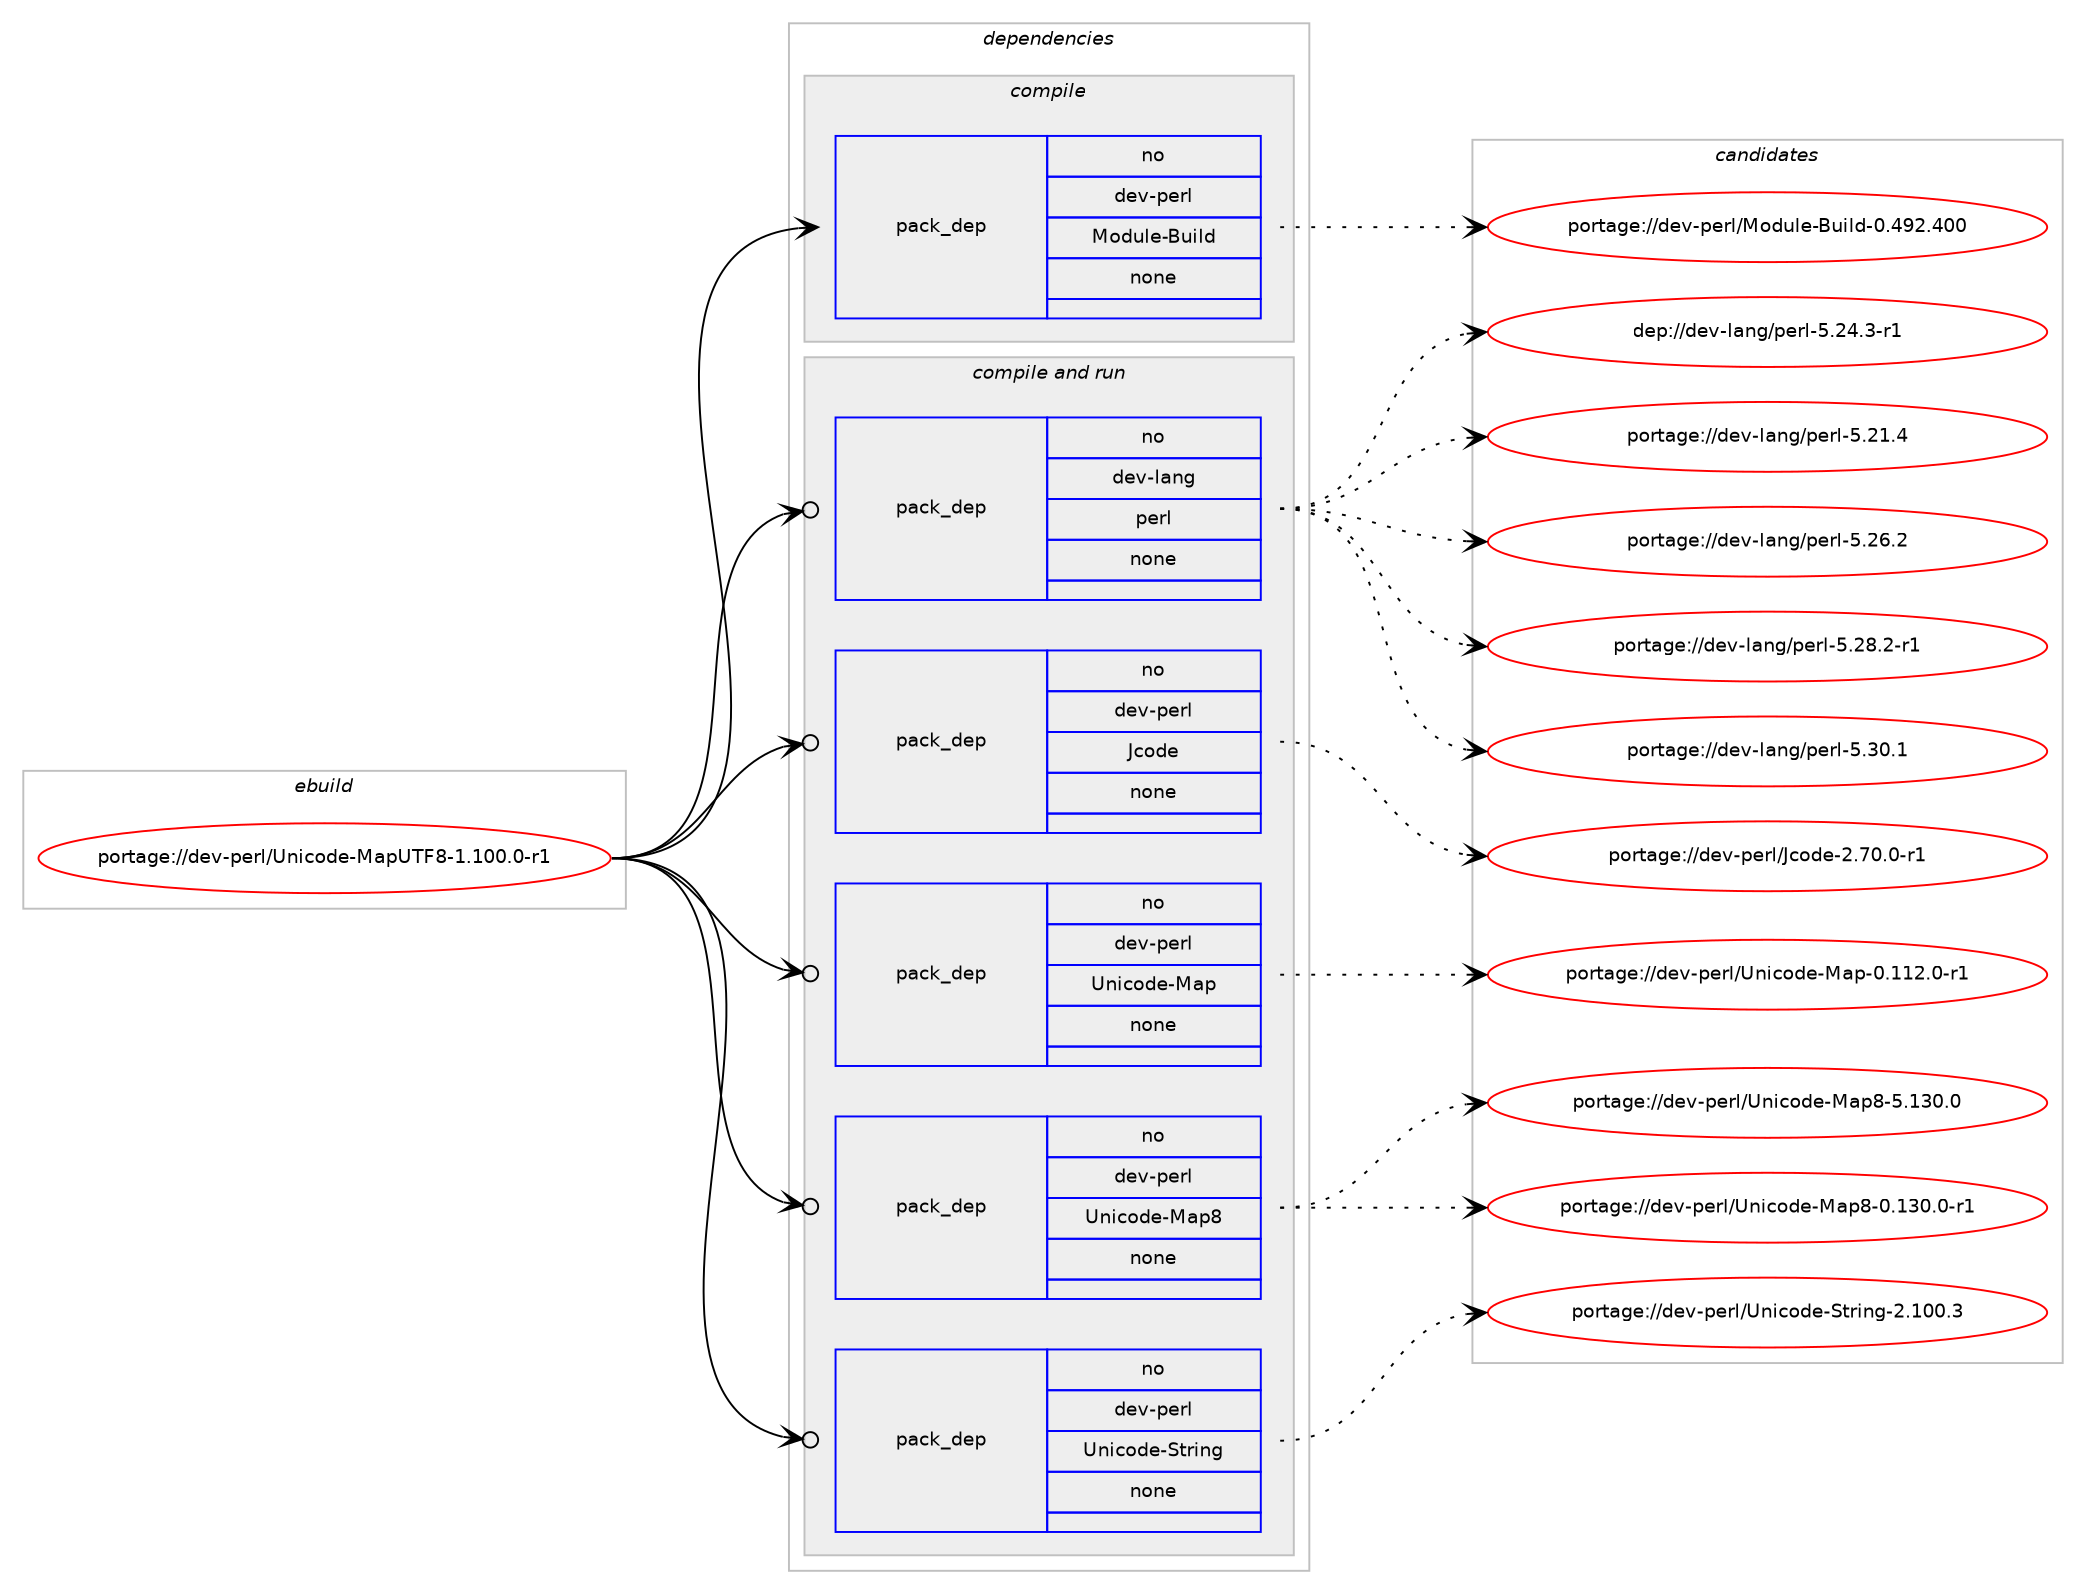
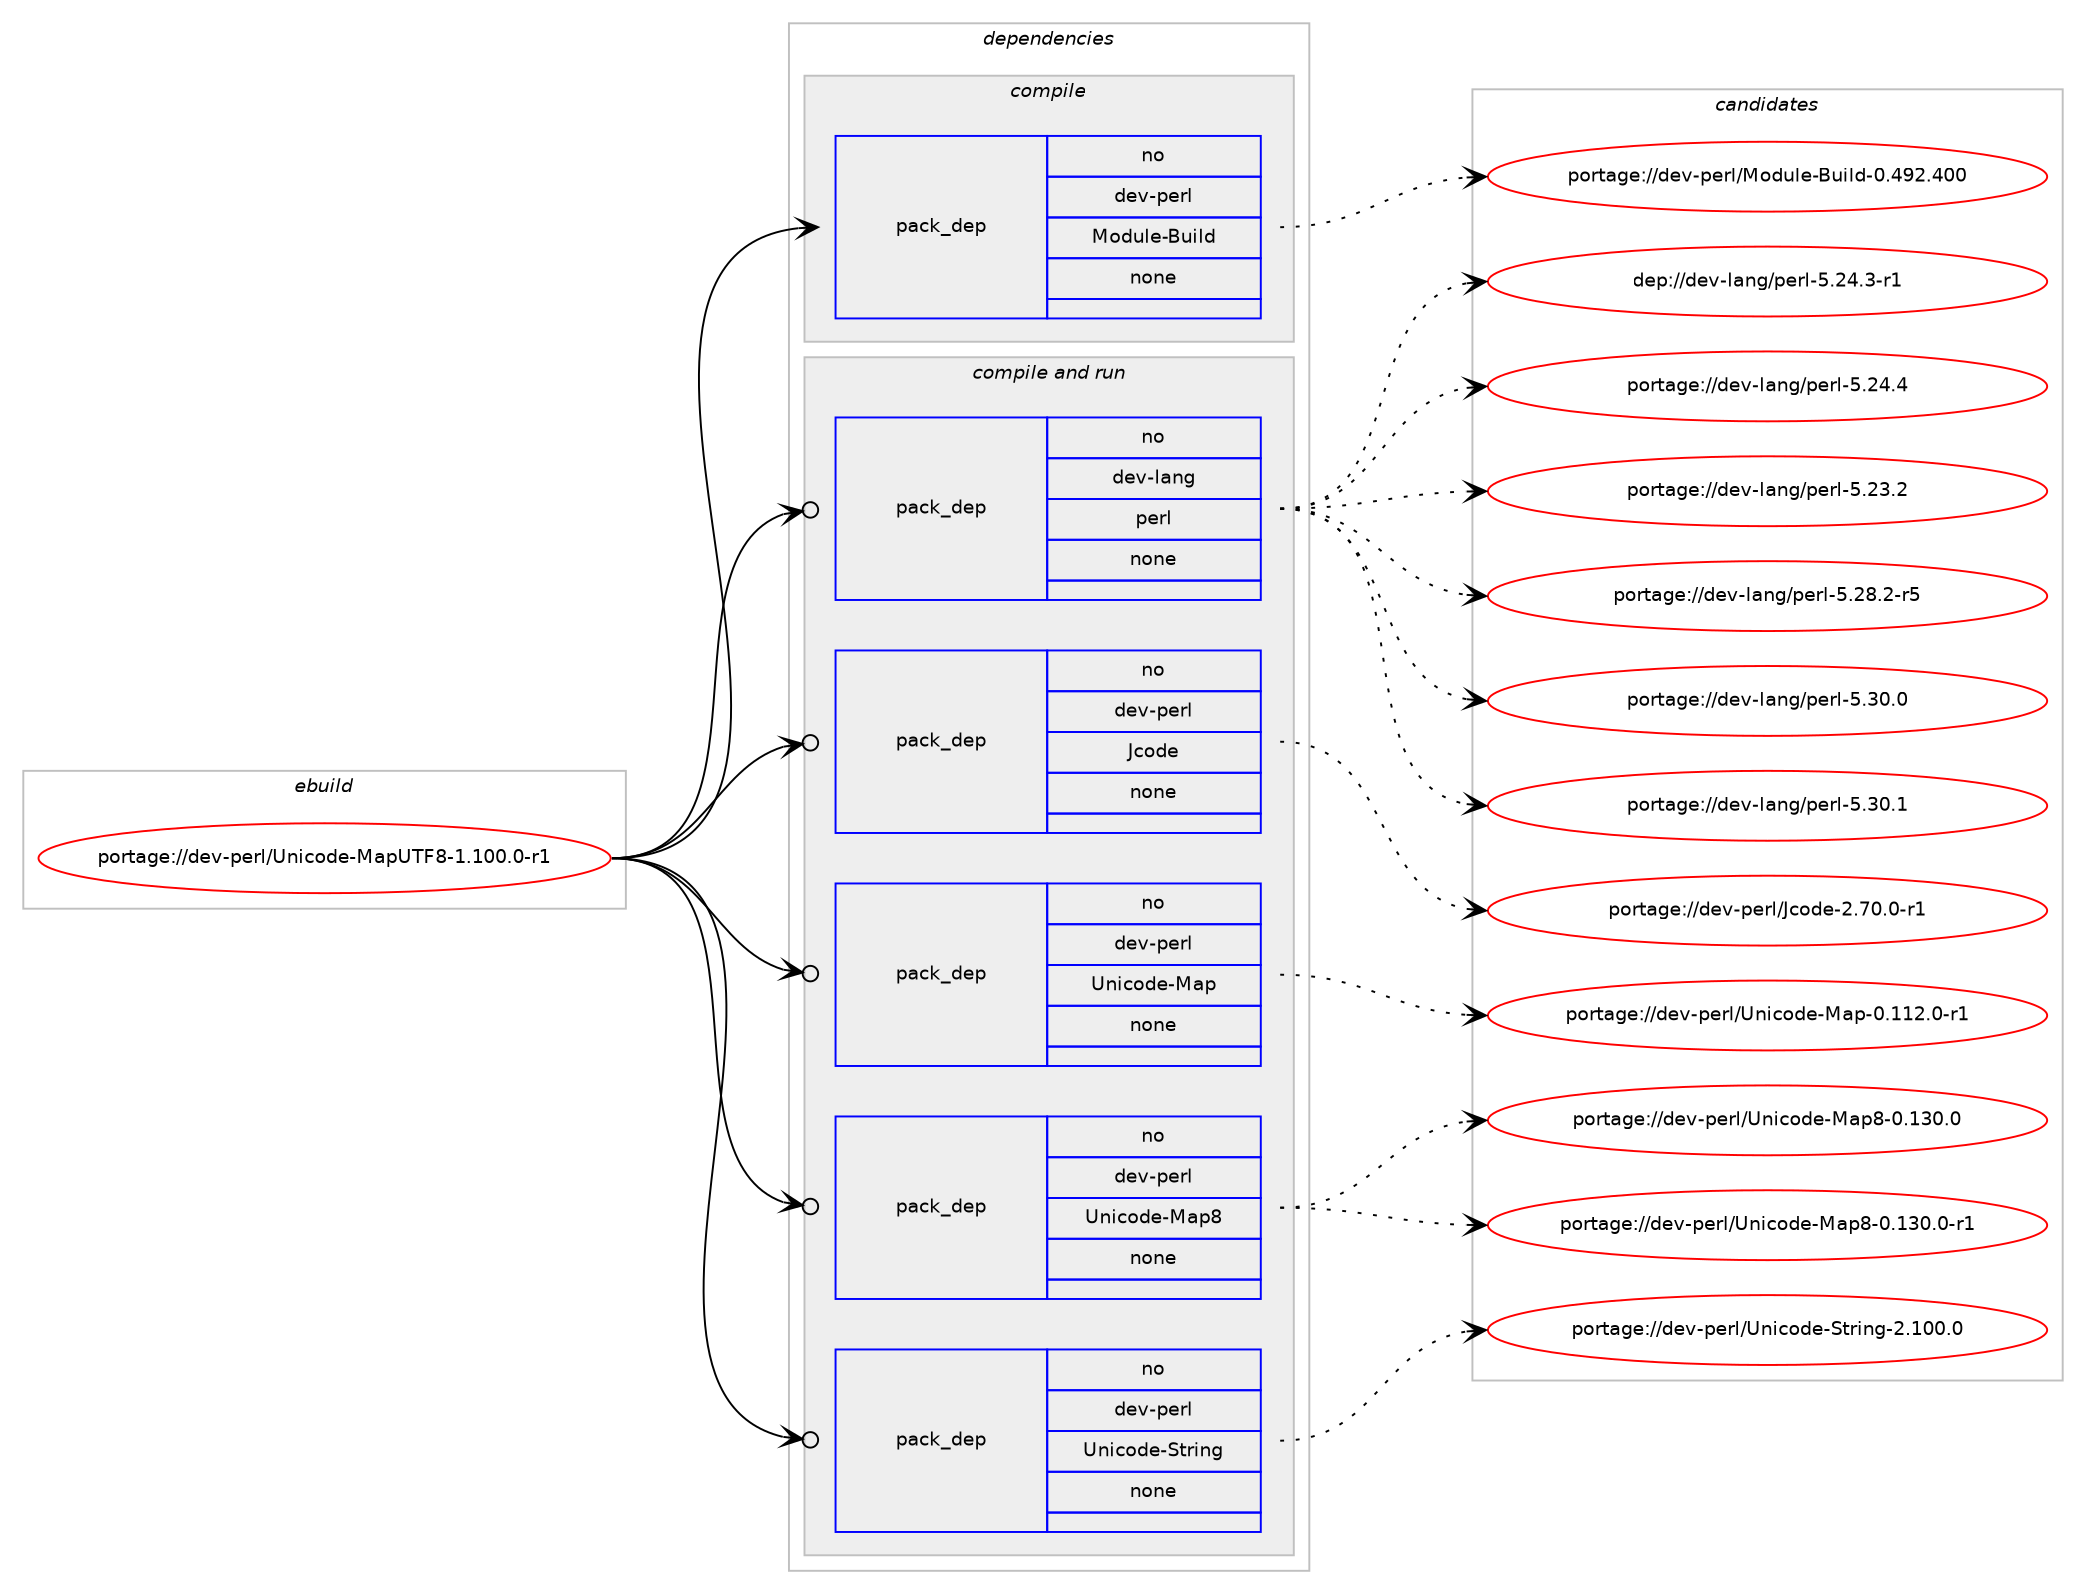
  digraph {
    compound=true
    concentrate=true
    fontname=Helvetica
    fontsize=10
    newrank=true
    rankdir=LR
    ranksep=1.5
    node [color=red fontname=Helvetica fontsize=10]
    edge [arrowhead=vee headport=w style=dotted tailport=e weight=100]
    n1 [label="portage://dev-perl/Unicode-MapUTF8-1.100.0-r1" width=4]
    n2 [color=blue label=<<TABLE BORDER="0" CELLBORDER="1" CELLSPACING="0" CELLPADDING="4" WIDTH="220"><TR><TD ROWSPAN="6" CELLPADDING="30">pack_dep</TD></TR><TR><TD WIDTH="110">no</TD></TR><TR><TD>dev-perl</TD></TR><TR><TD>Module-Build</TD></TR><TR><TD>none</TD></TR><TR><TD></TD></TR></TABLE>> shape=none]
    n3 [color=blue label=<<TABLE BORDER="0" CELLBORDER="1" CELLSPACING="0" CELLPADDING="4" WIDTH="220"><TR><TD ROWSPAN="6" CELLPADDING="30">pack_dep</TD></TR><TR><TD WIDTH="110">no</TD></TR><TR><TD>dev-lang</TD></TR><TR><TD>perl</TD></TR><TR><TD>none</TD></TR><TR><TD></TD></TR></TABLE>> shape=none]
    n4 [color=blue label=<<TABLE BORDER="0" CELLBORDER="1" CELLSPACING="0" CELLPADDING="4" WIDTH="220"><TR><TD ROWSPAN="6" CELLPADDING="30">pack_dep</TD></TR><TR><TD WIDTH="110">no</TD></TR><TR><TD>dev-perl</TD></TR><TR><TD>Jcode</TD></TR><TR><TD>none</TD></TR><TR><TD></TD></TR></TABLE>> shape=none]
    n5 [color=blue label=<<TABLE BORDER="0" CELLBORDER="1" CELLSPACING="0" CELLPADDING="4" WIDTH="220"><TR><TD ROWSPAN="6" CELLPADDING="30">pack_dep</TD></TR><TR><TD WIDTH="110">no</TD></TR><TR><TD>dev-perl</TD></TR><TR><TD>Unicode-Map</TD></TR><TR><TD>none</TD></TR><TR><TD></TD></TR></TABLE>> shape=none]
    n6 [color=blue label=<<TABLE BORDER="0" CELLBORDER="1" CELLSPACING="0" CELLPADDING="4" WIDTH="220"><TR><TD ROWSPAN="6" CELLPADDING="30">pack_dep</TD></TR><TR><TD WIDTH="110">no</TD></TR><TR><TD>dev-perl</TD></TR><TR><TD>Unicode-Map8</TD></TR><TR><TD>none</TD></TR><TR><TD></TD></TR></TABLE>> shape=none]
    n7 [color=blue label=<<TABLE BORDER="0" CELLBORDER="1" CELLSPACING="0" CELLPADDING="4" WIDTH="220"><TR><TD ROWSPAN="6" CELLPADDING="30">pack_dep</TD></TR><TR><TD WIDTH="110">no</TD></TR><TR><TD>dev-perl</TD></TR><TR><TD>Unicode-String</TD></TR><TR><TD>none</TD></TR><TR><TD></TD></TR></TABLE>> shape=none]
    n8 [label="portage://dev-perl/Module-Build-0.492.400" width=4]
    n9 [label="dep://dev-lang/perl-5.24.3-r1" width=4]
-   n10 [label="portage://dev-lang/perl-5.21.4" width=4]
-   n11 [label="portage://dev-lang/perl-5.26.2" width=4]
-   n12 [label="portage://dev-lang/perl-5.28.2-r1" width=4]
+   n10 [label="portage://dev-lang/perl-5.24.4" width=4]
+   n11 [label="portage://dev-lang/perl-5.23.2" width=4]
+   n12 [label="portage://dev-lang/perl-5.28.2-r5" width=4]
+   n13 [label="portage://dev-lang/perl-5.30.0" width=4]
    n14 [label="portage://dev-lang/perl-5.30.1" width=4]
    n15 [label="portage://dev-perl/Jcode-2.70.0-r1" width=4]
    n16 [label="portage://dev-perl/Unicode-Map-0.112.0-r1" width=4]
-   n17 [label="portage://dev-perl/Unicode-Map8-5.130.0" width=4]
+   n17 [label="portage://dev-perl/Unicode-Map8-0.130.0" width=4]
    n18 [label="portage://dev-perl/Unicode-Map8-0.130.0-r1" width=4]
-   n19 [label="portage://dev-perl/Unicode-String-2.100.3" width=4]
+   n19 [label="portage://dev-perl/Unicode-String-2.100.0" width=4]
    subgraph cluster_1 {
      color=gray
      label=<<i>ebuild</i>>
      rank=same
      n1
    }
    subgraph cluster_2 {
      color=gray
      label=<<i>dependencies</i>>
      subgraph cluster_3 {
        color=gray
        fillcolor="#eeeeee"
        label=<<i>compile</i>>
        style=filled
        subgraph sub_4 {
          color=gray
          fillcolor="#eeeeee"
          label=<<i>compile</i>>
          style=filled
          n2
        }
      }
      subgraph cluster_5 {
        color=gray
        fillcolor="#eeeeee"
        label=<<i>compile and run</i>>
        style=filled
        subgraph sub_6 {
          color=gray
          fillcolor="#eeeeee"
          label=<<i>compile and run</i>>
          style=filled
          n3
        }
        subgraph sub_7 {
          color=gray
          fillcolor="#eeeeee"
          label=<<i>compile and run</i>>
          style=filled
          n4
        }
        subgraph sub_8 {
          color=gray
          fillcolor="#eeeeee"
          label=<<i>compile and run</i>>
          style=filled
          n5
        }
        subgraph sub_9 {
          color=gray
          fillcolor="#eeeeee"
          label=<<i>compile and run</i>>
          style=filled
          n6
        }
        subgraph sub_10 {
          color=gray
          fillcolor="#eeeeee"
          label=<<i>compile and run</i>>
          style=filled
          n7
        }
      }
      subgraph cluster_11 {
        color=gray
        fillcolor="#eeeeee"
        label=<<i>run</i>>
        style=filled
      }
    }
    subgraph cluster_12 {
      color=gray
      label=<<i>candidates</i>>
      rank=same
      subgraph sub_13 {
        color=black
        label=<<i>candidates</i>>
        nodesep=1
        rank=same
        n8
      }
      subgraph sub_14 {
        color=black
        label=<<i>candidates</i>>
        nodesep=1
        rank=same
        n9
        n10
        n11
        n12
+       n13
        n14
      }
      subgraph sub_15 {
        color=black
        label=<<i>candidates</i>>
        nodesep=1
        rank=same
        n15
      }
      subgraph sub_16 {
        color=black
        label=<<i>candidates</i>>
        nodesep=1
        rank=same
        n16
      }
      subgraph sub_17 {
        color=black
        label=<<i>candidates</i>>
        nodesep=1
        rank=same
        n17
        n18
      }
      subgraph sub_18 {
        color=black
        label=<<i>candidates</i>>
        nodesep=1
        rank=same
        n19
      }
    }
    n1 -> n2 [style=solid weight=20]
    n1 -> n3 [arrowhead=odotvee style=solid weight=20]
    n1 -> n4 [arrowhead=odotvee style=solid weight=20]
    n1 -> n5 [arrowhead=odotvee style=solid weight=20]
    n1 -> n6 [arrowhead=odotvee style=solid weight=20]
    n1 -> n7 [arrowhead=odotvee style=solid weight=20]
    n2 -> n8
    n3 -> n9
    n3 -> n10
    n3 -> n11
    n3 -> n12
+   n3 -> n13
    n3 -> n14
    n4 -> n15
    n5 -> n16
    n6 -> n17
    n6 -> n18
    n7 -> n19
  }
